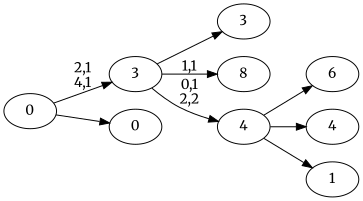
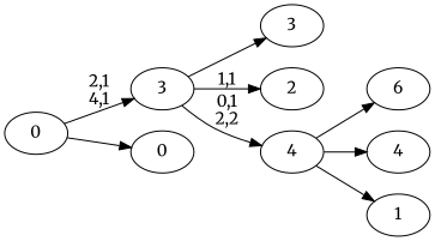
  digraph {
    fontname=Merriweather
    rankdir=LR
    node [fontname=Merriweather]
    edge [fontname=Merriweather]
    n1 [label=6]
    n2 [label=4]
    n3 [label=3]
-   n4 [label=8]
+   n4 [label=2]
    n5 [label=1]
    4
    3
    n8 [label=0]
    0
    4 -> n1
    4 -> n2
    4 -> n5
    3 -> n3
    3 -> n4 [label="1,1"]
    3 -> 4 [label="0,1\n2,2"]
    0 -> 3 [label="2,1\n4,1"]
    0 -> n8
  }
